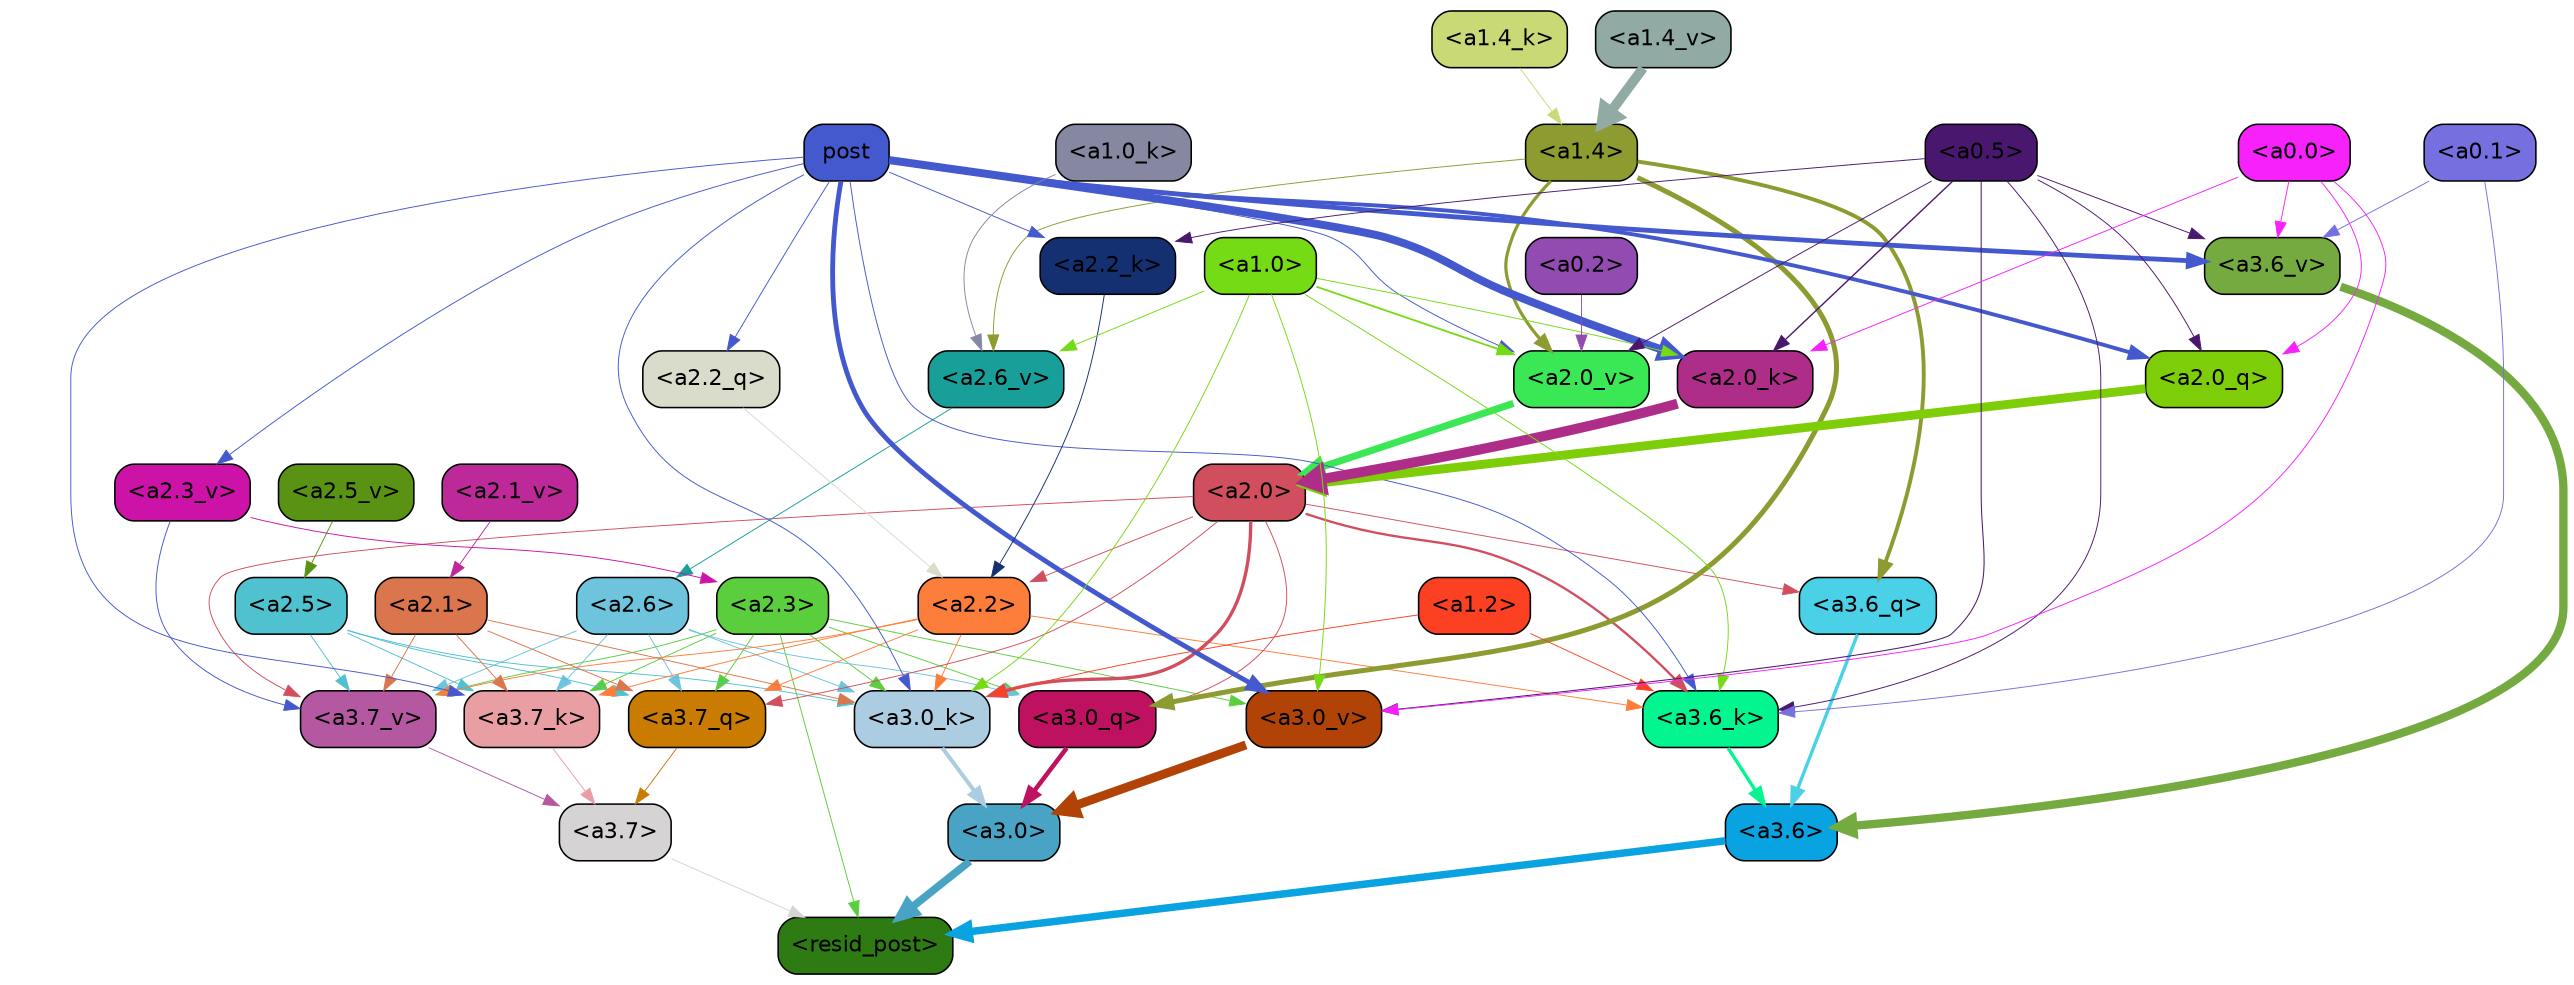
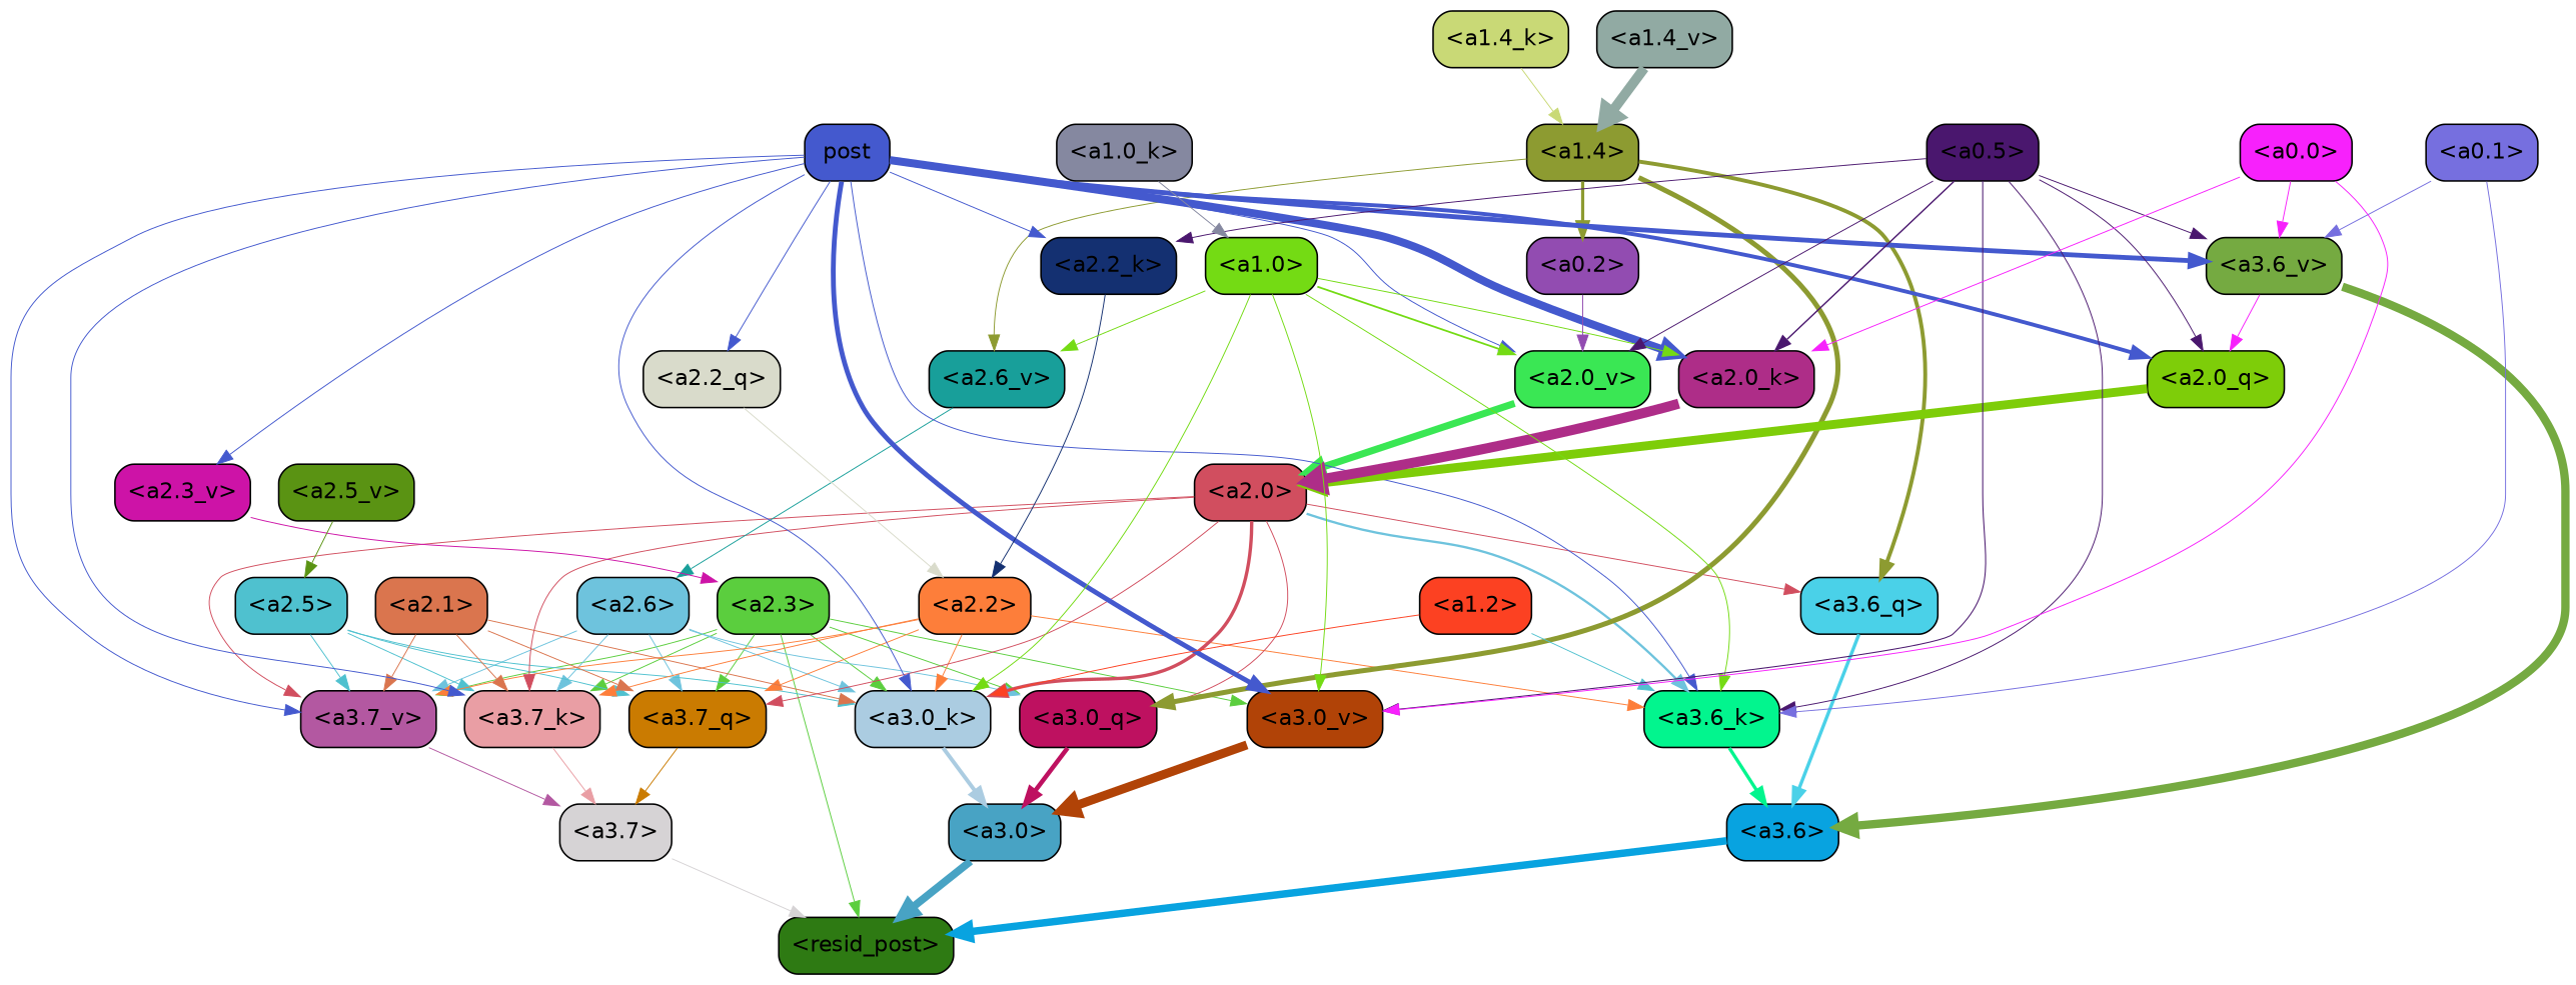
  strict digraph {
    splines=true
    node [color=black fontname=Helvetica shape=box style="filled, rounded"]
    edge [color="#4459ce" penwidth=0.6]
    "<a3.7>" [fillcolor="#d6d3d5"]
    "<resid_post>" [fillcolor="#2e7a13"]
    "<a3.6>" [fillcolor="#08a3e0"]
    "<a3.0>" [fillcolor="#48a3c4"]
    "<a2.3>" [fillcolor="#5bce3e"]
    "<a3.7_q>" [fillcolor="#ca7b01"]
    "<a3.0_q>" [fillcolor="#be1160"]
    "<a3.7_k>" [fillcolor="#e99ea4"]
    "<a3.0_k>" [fillcolor="#abcce1"]
    "<a3.7_v>" [fillcolor="#b358a1"]
    "<a3.0_v>" [fillcolor="#b14307"]
    "<a3.6_q>" [fillcolor="#4ad1e8"]
    "<a3.6_k>" [fillcolor="#02f58e"]
    "<a3.6_v>" [fillcolor="#75aa41"]
    "<a2.6>" [fillcolor="#6ec3dd"]
    "<a2.5>" [fillcolor="#4fc1cf"]
    "<a2.2>" [fillcolor="#fd7e3a"]
    "<a2.1>" [fillcolor="#da754e"]
    "<a2.0>" [fillcolor="#d14e5f"]
    "<a1.4>" [fillcolor="#8d9b31"]
    "<a2.6_v>" [fillcolor="#189f9a"]
    "<a2.0_v>" [fillcolor="#3ae754"]
    n23 [fillcolor="#4459ce" label=post]
    "<a2.2_q>" [fillcolor="#d9dbcb"]
    "<a2.0_q>" [fillcolor="#7ecd09"]
    "<a2.2_k>" [fillcolor="#143071"]
    "<a2.0_k>" [fillcolor="#ae2d88"]
    "<a2.3_v>" [fillcolor="#cd13a7"]
    "<a1.2>" [fillcolor="#fc4122"]
    "<a1.0>" [fillcolor="#74db14"]
    "<a0.5>" [fillcolor="#4a176e"]
    "<a0.1>" [fillcolor="#766fdf"]
    "<a0.0>" [fillcolor="#f721fc"]
    "<a2.5_v>" [fillcolor="#5a9313"]
-   "<a2.1_v>" [fillcolor="#be2999"]
    "<a0.2>" [fillcolor="#924cb1"]
    "<a1.4_k>" [fillcolor="#c9d976"]
    "<a1.0_k>" [fillcolor="#8588a0"]
    "<a1.4_v>" [fillcolor="#91aaa3"]
    "<a3.7>" -> "<resid_post>" [color="#d6d3d5"]
    "<a3.6>" -> "<resid_post>" [color="#08a3e0" penwidth=4.7534414529800415]
    "<a3.0>" -> "<resid_post>" [color="#48a3c4" penwidth=4.898576855659485]
    "<a2.3>" -> "<resid_post>" [color="#5bce3e"]
    "<a2.3>" -> "<a3.7_q>" [color="#5bce3e"]
    "<a2.3>" -> "<a3.0_q>" [color="#5bce3e"]
    "<a2.3>" -> "<a3.7_k>" [color="#5bce3e"]
    "<a2.3>" -> "<a3.0_k>" [color="#5bce3e"]
    "<a2.3>" -> "<a3.7_v>" [color="#5bce3e"]
    "<a2.3>" -> "<a3.0_v>" [color="#5bce3e"]
    "<a3.7_q>" -> "<a3.7>" [color="#ca7b01"]
    "<a3.0_q>" -> "<a3.0>" [color="#be1160" penwidth=2.870753765106201]
    "<a3.7_k>" -> "<a3.7>" [color="#e99ea4"]
    "<a3.0_k>" -> "<a3.0>" [color="#abcce1" penwidth=2.520303964614868]
    "<a3.7_v>" -> "<a3.7>" [color="#b358a1"]
    "<a3.0_v>" -> "<a3.0>" [color="#b14307" penwidth=5.680712580680847]
    "<a3.6_q>" -> "<a3.6>" [color="#4ad1e8" penwidth=2.160832464694977]
    "<a3.6_k>" -> "<a3.6>" [color="#02f58e" penwidth=2.13908451795578]
    "<a3.6_v>" -> "<a3.6>" [color="#75aa41" penwidth=5.297133803367615]
    "<a2.6>" -> "<a3.7_q>" [color="#6ec3dd"]
    "<a2.6>" -> "<a3.0_q>" [color="#6ec3dd"]
    "<a2.6>" -> "<a3.7_k>" [color="#6ec3dd"]
    "<a2.6>" -> "<a3.0_k>" [color="#6ec3dd"]
    "<a2.6>" -> "<a3.7_v>" [color="#6ec3dd"]
    "<a2.5>" -> "<a3.7_q>" [color="#4fc1cf"]
    "<a2.5>" -> "<a3.7_k>" [color="#4fc1cf"]
    "<a2.5>" -> "<a3.0_k>" [color="#4fc1cf"]
    "<a2.5>" -> "<a3.7_v>" [color="#4fc1cf"]
    "<a2.2>" -> "<a3.7_q>" [color="#fd7e3a"]
    "<a2.2>" -> "<a3.7_k>" [color="#fd7e3a"]
    "<a2.2>" -> "<a3.0_k>" [color="#fd7e3a"]
    "<a2.2>" -> "<a3.7_v>" [color="#fd7e3a"]
    "<a2.2>" -> "<a3.6_k>" [color="#fd7e3a"]
    "<a2.1>" -> "<a3.7_q>" [color="#da754e"]
    "<a2.1>" -> "<a3.7_k>" [color="#da754e"]
    "<a2.1>" -> "<a3.0_k>" [color="#da754e"]
    "<a2.1>" -> "<a3.7_v>" [color="#da754e"]
    "<a2.0>" -> "<a3.7_q>" [color="#d14e5f"]
    "<a2.0>" -> "<a3.0_q>" [color="#d14e5f"]
-   "<a2.0>" -> "<a2.2>" [color="#d14e5f"]
+   "<a2.0>" -> "<a3.7_k>" [color="#d14e5f"]
    "<a2.0>" -> "<a3.0_k>" [color="#d14e5f" penwidth=2.142689883708954]
    "<a2.0>" -> "<a3.7_v>" [color="#d14e5f"]
    "<a2.0>" -> "<a3.6_q>" [color="#d14e5f"]
-   "<a2.0>" -> "<a3.6_k>" [color="#d14e5f" penwidth=1.4855384826660156]
+   "<a2.0>" -> "<a3.6_k>" [color="#6ec3dd" penwidth=1.4855384826660156]
    "<a1.4>" -> "<a3.0_q>" [color="#8d9b31" penwidth=3.192750334739685]
    "<a1.4>" -> "<a3.6_q>" [color="#8d9b31" penwidth=2.4767253398895264]
    "<a1.4>" -> "<a2.6_v>" [color="#8d9b31"]
-   "<a1.4>" -> "<a2.0_v>" [color="#8d9b31" penwidth=2.0349366441369057]
+   "<a1.4>" -> "<a0.2>" [color="#8d9b31" penwidth=2.0349366441369057]
    "<a2.6_v>" -> "<a2.6>" [color="#189f9a"]
    "<a2.0_v>" -> "<a2.0>" [color="#3ae754" penwidth=4.48047137260437]
    n23 -> "<a3.7_k>"
    n23 -> "<a3.0_k>" [penwidth=0.6015868484973907]
-   "<a2.3_v>" -> "<a3.7_v>"
+   n23 -> "<a3.7_v>"
    n23 -> "<a3.0_v>" [penwidth=3.0891895294189453]
    n23 -> "<a3.6_k>"
    n23 -> "<a3.6_v>" [penwidth=3.067279100418091]
    n23 -> "<a2.0_v>"
    n23 -> "<a2.2_q>"
    n23 -> "<a2.0_q>" [penwidth=2.482962191104889]
    n23 -> "<a2.2_k>"
    n23 -> "<a2.0_k>" [penwidth=5.09069561958313]
    n23 -> "<a2.3_v>"
    "<a2.2_q>" -> "<a2.2>" [color="#d9dbcb"]
    "<a2.0_q>" -> "<a2.0>" [color="#7ecd09" penwidth=5.653985500335693]
    "<a2.2_k>" -> "<a2.2>" [color="#143071"]
    "<a2.0_k>" -> "<a2.0>" [color="#ae2d88" penwidth=6.397904872894287]
    "<a2.3_v>" -> "<a2.3>" [color="#cd13a7"]
    "<a1.2>" -> "<a3.0_k>" [color="#fc4122"]
-   "<a1.2>" -> "<a3.6_k>" [color="#fc4122"]
+   "<a1.2>" -> "<a3.6_k>" [color="#4fc1cf"]
    "<a1.0>" -> "<a3.0_k>" [color="#74db14"]
    "<a1.0>" -> "<a3.0_v>" [color="#74db14"]
    "<a1.0>" -> "<a3.6_k>" [color="#74db14"]
    "<a1.0>" -> "<a2.6_v>" [color="#74db14"]
    "<a1.0>" -> "<a2.0_v>" [color="#74db14" penwidth=1.1342760920524597]
    "<a1.0>" -> "<a2.0_k>" [color="#74db14"]
    "<a0.5>" -> "<a3.0_v>" [color="#4a176e" penwidth=0.6549575447570533]
    "<a0.5>" -> "<a3.6_k>" [color="#4a176e"]
    "<a0.5>" -> "<a3.6_v>" [color="#4a176e"]
    "<a0.5>" -> "<a2.0_v>" [color="#4a176e"]
    "<a0.5>" -> "<a2.0_q>" [color="#4a176e"]
    "<a0.5>" -> "<a2.2_k>" [color="#4a176e"]
    "<a0.5>" -> "<a2.0_k>" [color="#4a176e" penwidth=0.8980485796928406]
    "<a0.1>" -> "<a3.6_k>" [color="#766fdf"]
    "<a0.1>" -> "<a3.6_v>" [color="#766fdf"]
    "<a0.0>" -> "<a3.0_v>" [color="#f721fc"]
    "<a0.0>" -> "<a3.6_v>" [color="#f721fc"]
-   "<a0.0>" -> "<a2.0_q>" [color="#f721fc"]
+   "<a3.6_v>" -> "<a2.0_q>" [color="#f721fc"]
    "<a0.0>" -> "<a2.0_k>" [color="#f721fc"]
    "<a2.5_v>" -> "<a2.5>" [color="#5a9313"]
-   "<a2.1_v>" -> "<a2.1>" [color="#be2999"]
    "<a0.2>" -> "<a2.0_v>" [color="#924cb1"]
    "<a1.4_k>" -> "<a1.4>" [color="#c9d976"]
-   "<a1.0_k>" -> "<a2.6_v>" [color="#8588a0"]
+   "<a1.0_k>" -> "<a1.0>" [color="#8588a0"]
    "<a1.4_v>" -> "<a1.4>" [color="#91aaa3" penwidth=6.273579955101013]
  }
